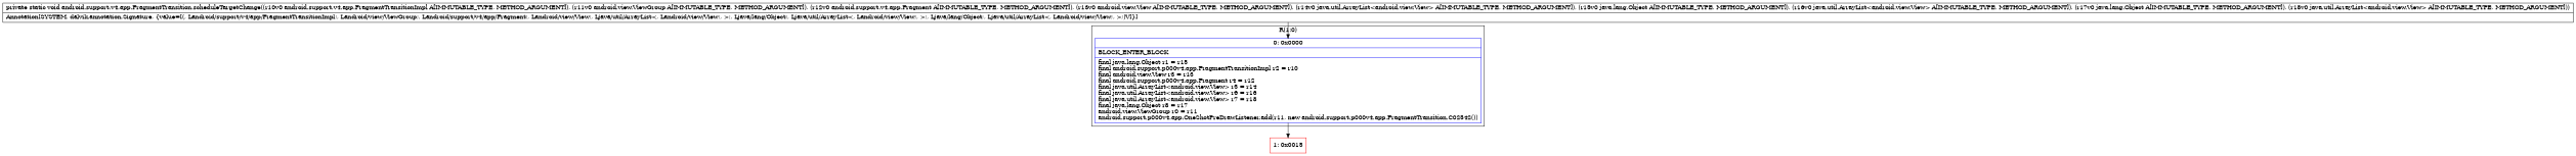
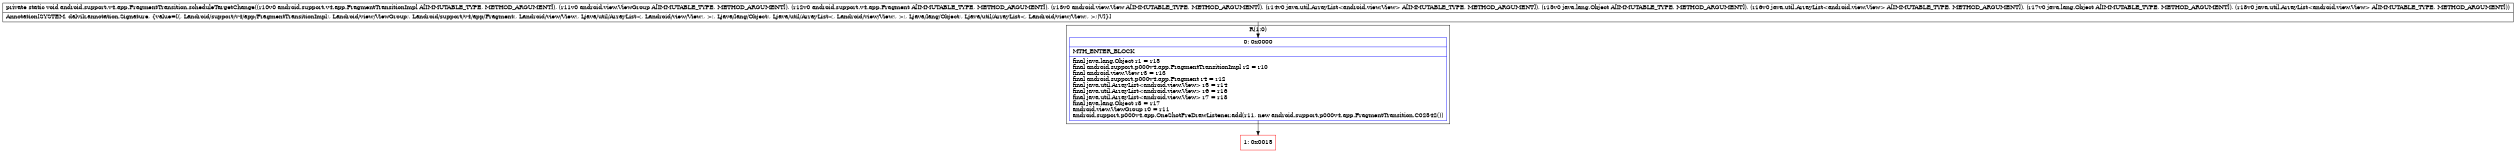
  digraph {
    node [shape=record]
-   n1 [color=blue label="{0\:\ 0x0000|BLOCK_ENTER_BLOCK\l|final java.lang.Object r1 = r15\lfinal android.support.p000v4.app.FragmentTransitionImpl r2 = r10\lfinal android.view.View r3 = r13\lfinal android.support.p000v4.app.Fragment r4 = r12\lfinal java.util.ArrayList\<android.view.View\> r5 = r14\lfinal java.util.ArrayList\<android.view.View\> r6 = r16\lfinal java.util.ArrayList\<android.view.View\> r7 = r18\lfinal java.lang.Object r8 = r17\landroid.view.ViewGroup r0 = r11\landroid.support.p000v4.app.OneShotPreDrawListener.add(r11, new android.support.p000v4.app.FragmentTransition.C02542())\l}"]
+   n1 [color=blue label="{0\:\ 0x0000|MTH_ENTER_BLOCK\l|final java.lang.Object r1 = r15\lfinal android.support.p000v4.app.FragmentTransitionImpl r2 = r10\lfinal android.view.View r3 = r13\lfinal android.support.p000v4.app.Fragment r4 = r12\lfinal java.util.ArrayList\<android.view.View\> r5 = r14\lfinal java.util.ArrayList\<android.view.View\> r6 = r16\lfinal java.util.ArrayList\<android.view.View\> r7 = r18\lfinal java.lang.Object r8 = r17\landroid.view.ViewGroup r0 = r11\landroid.support.p000v4.app.OneShotPreDrawListener.add(r11, new android.support.p000v4.app.FragmentTransition.C02542())\l}"]
    n2 [color=red label="{1\:\ 0x0015}"]
    n3 [label="{private static void android.support.v4.app.FragmentTransition.scheduleTargetChange((r10v0 android.support.v4.app.FragmentTransitionImpl A[IMMUTABLE_TYPE, METHOD_ARGUMENT]), (r11v0 android.view.ViewGroup A[IMMUTABLE_TYPE, METHOD_ARGUMENT]), (r12v0 android.support.v4.app.Fragment A[IMMUTABLE_TYPE, METHOD_ARGUMENT]), (r13v0 android.view.View A[IMMUTABLE_TYPE, METHOD_ARGUMENT]), (r14v0 java.util.ArrayList\<android.view.View\> A[IMMUTABLE_TYPE, METHOD_ARGUMENT]), (r15v0 java.lang.Object A[IMMUTABLE_TYPE, METHOD_ARGUMENT]), (r16v0 java.util.ArrayList\<android.view.View\> A[IMMUTABLE_TYPE, METHOD_ARGUMENT]), (r17v0 java.lang.Object A[IMMUTABLE_TYPE, METHOD_ARGUMENT]), (r18v0 java.util.ArrayList\<android.view.View\> A[IMMUTABLE_TYPE, METHOD_ARGUMENT]))  | Annotation[SYSTEM, dalvik.annotation.Signature, \{value=[(, Landroid\/support\/v4\/app\/FragmentTransitionImpl;, Landroid\/view\/ViewGroup;, Landroid\/support\/v4\/app\/Fragment;, Landroid\/view\/View;, Ljava\/util\/ArrayList\<, Landroid\/view\/View;, \>;, Ljava\/lang\/Object;, Ljava\/util\/ArrayList\<, Landroid\/view\/View;, \>;, Ljava\/lang\/Object;, Ljava\/util\/ArrayList\<, Landroid\/view\/View;, \>;)V]\}]\l}"]
    subgraph cluster_1 {
      label="R(1:0)"
      n1
    }
    n1 -> n2
    n3 -> n1
  }
